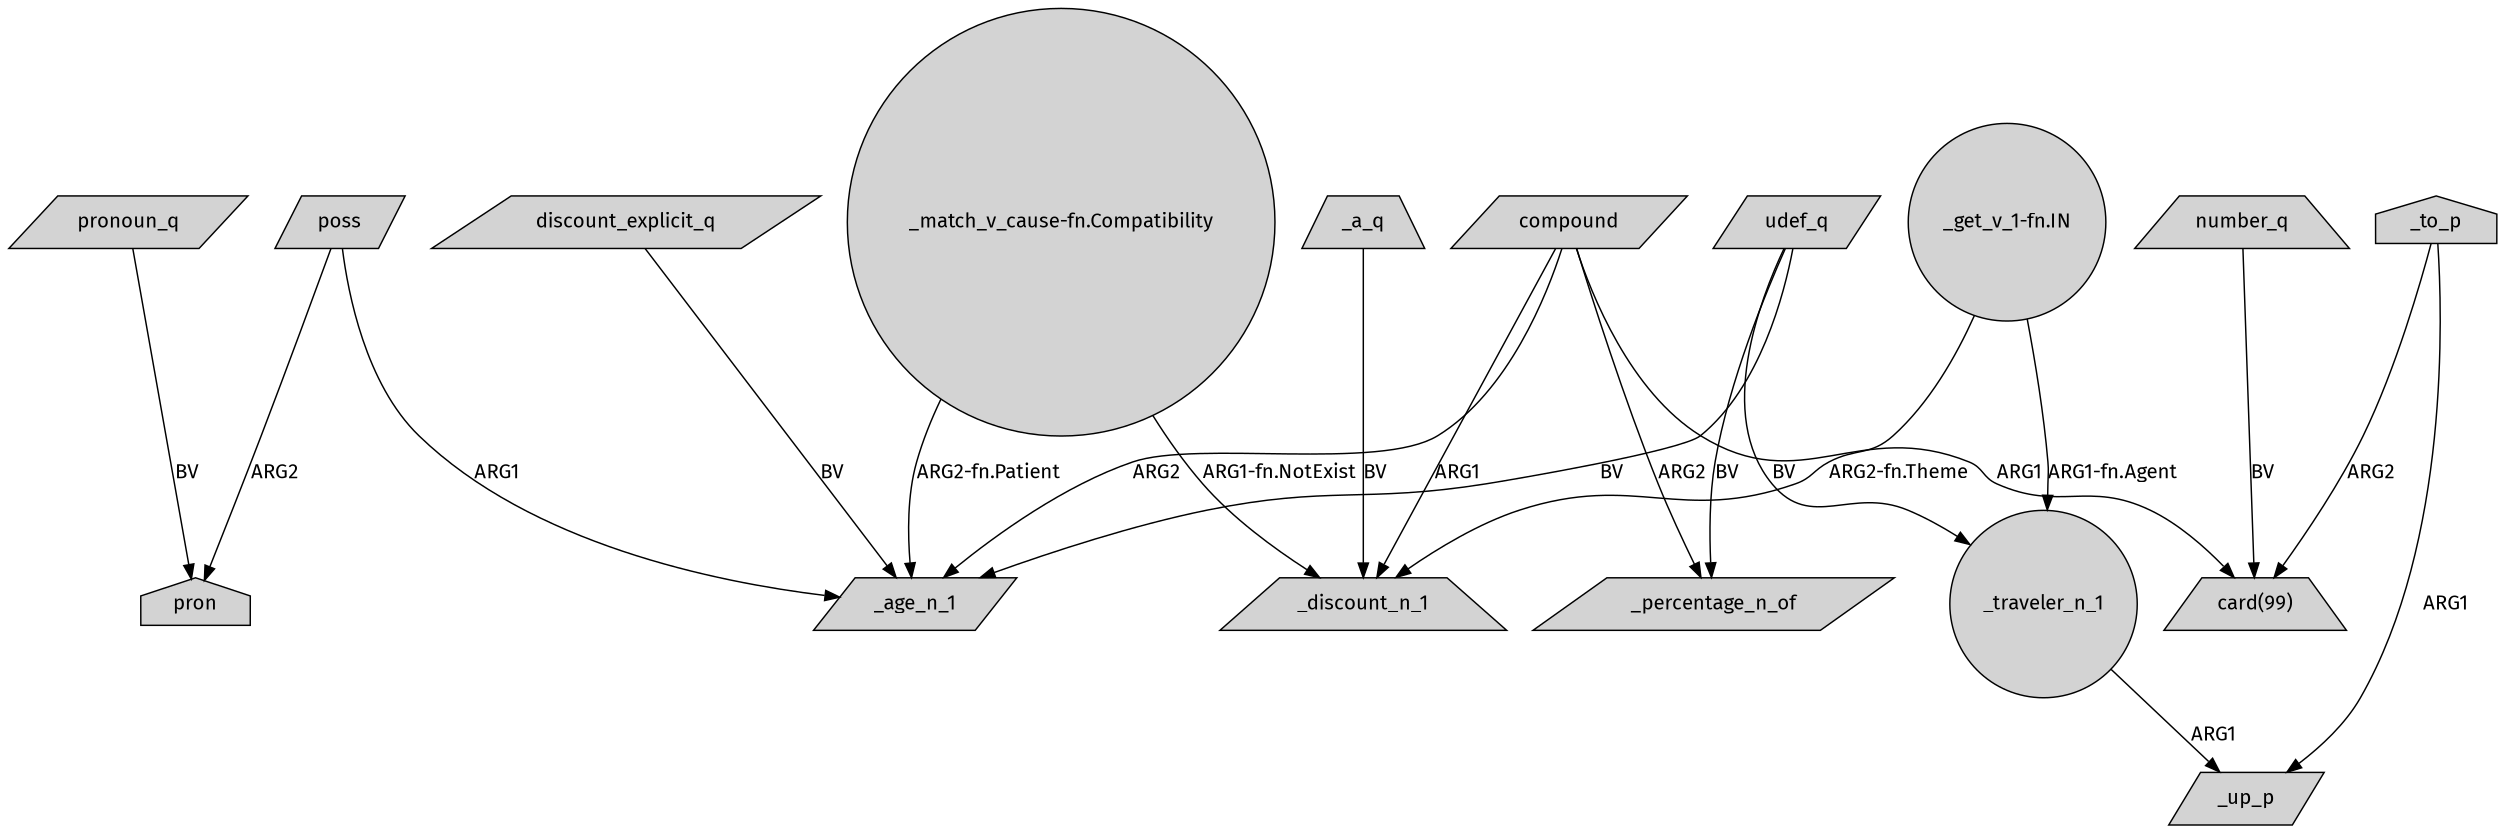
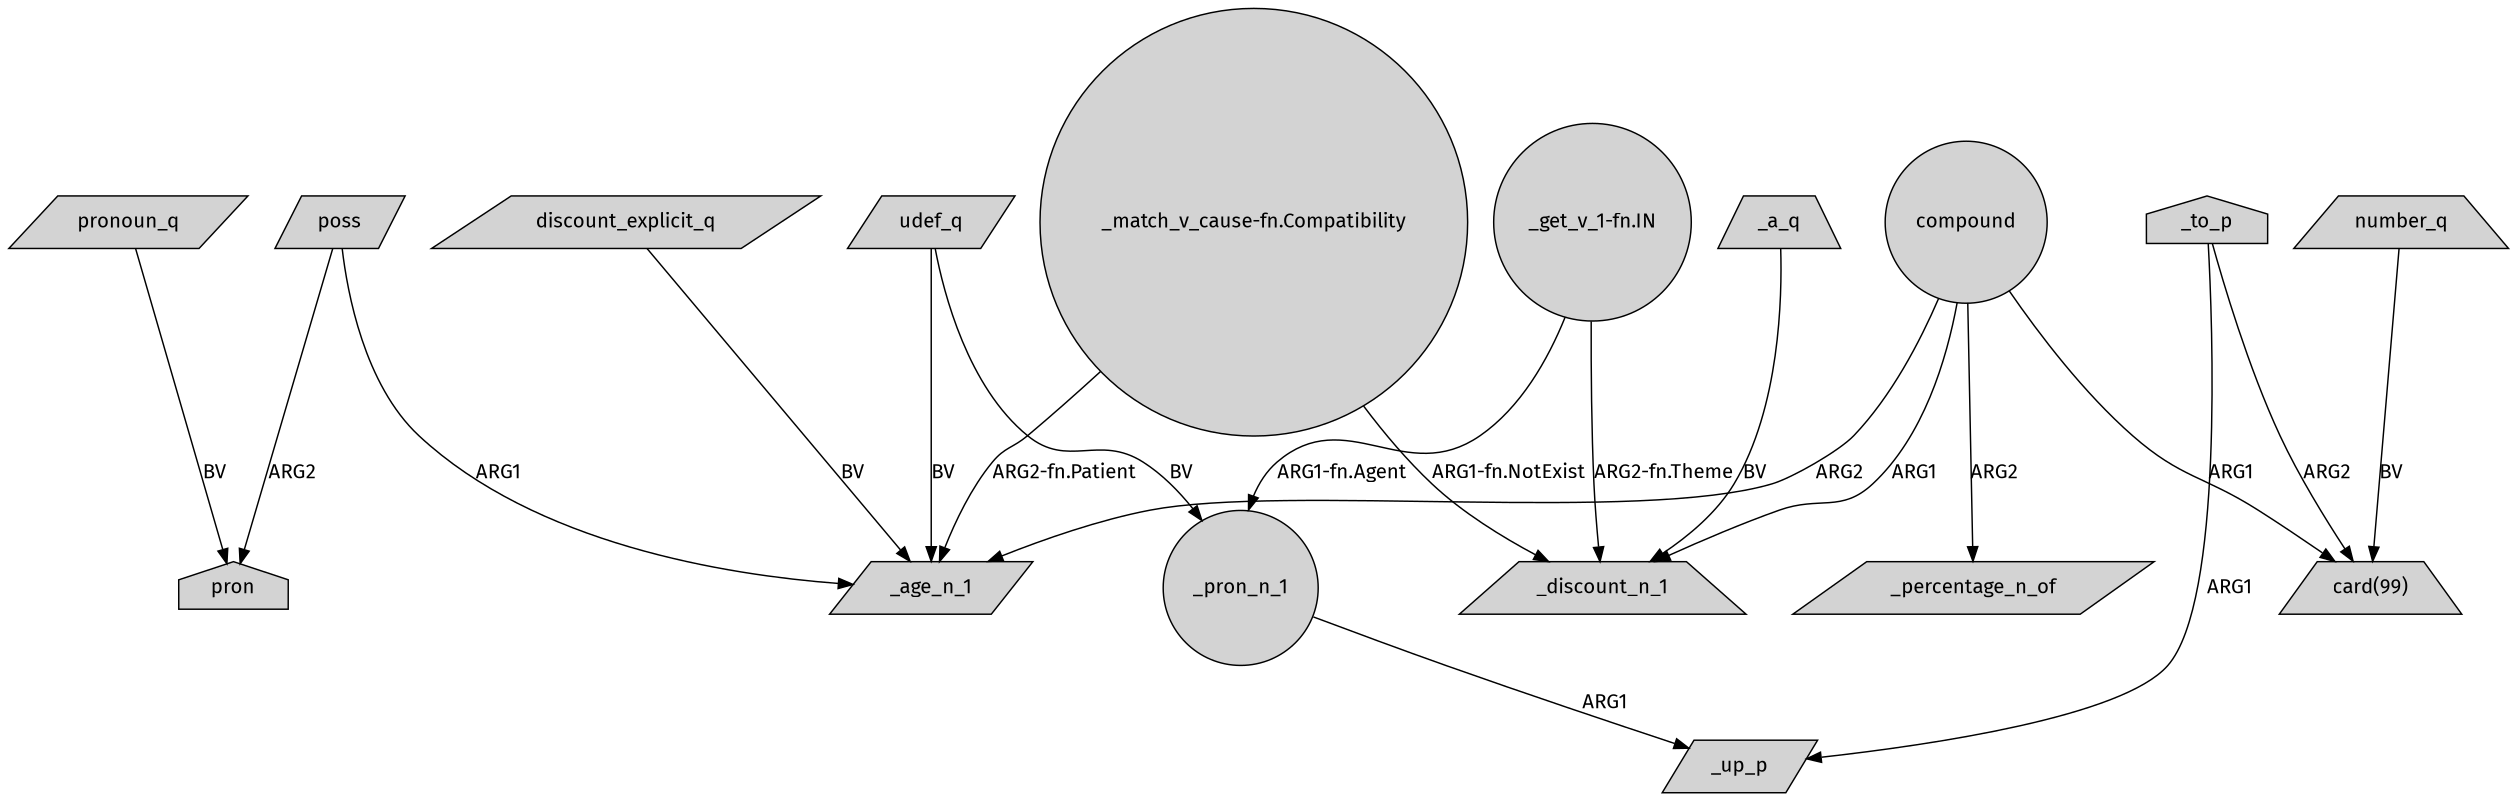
  digraph {
    fontname="Fira Sans"
    node [fontname="Fira Sans" shape=parallelogram style=filled]
    edge [fontname="Fira Sans"]
    "_match_v_cause-fn.Compatibility" [shape=circle]
    _age_n_1
    _discount_n_1 [shape=trapezium]
    poss
    pron [shape=house]
    number_q [shape=trapezium]
    "card(99)" [shape=trapezium]
-   compound
+   compound [shape=circle]
    _percentage_n_of
    "_get_v_1-fn.IN" [shape=circle]
-   _traveler_n_1 [shape=circle]
+   _traveler_n_1 [shape=circle label=_pron_n_1]
    _up_p
    udef_q
    _to_p [shape=house]
    n15 [label=discount_explicit_q]
    pronoun_q
    _a_q [shape=trapezium]
    "_match_v_cause-fn.Compatibility" -> _age_n_1 [label="ARG2-fn.Patient"]
    "_match_v_cause-fn.Compatibility" -> _discount_n_1 [label="ARG1-fn.NotExist"]
    poss -> _age_n_1 [label=ARG1]
    poss -> pron [label=ARG2]
    number_q -> "card(99)" [label=BV]
    compound -> _age_n_1 [label=ARG2]
    compound -> _discount_n_1 [label=ARG1]
    compound -> "card(99)" [label=ARG1]
    compound -> _percentage_n_of [label=ARG2]
    "_get_v_1-fn.IN" -> _discount_n_1 [label="ARG2-fn.Theme"]
    "_get_v_1-fn.IN" -> _traveler_n_1 [label="ARG1-fn.Agent"]
    _traveler_n_1 -> _up_p [label=ARG1]
    udef_q -> _age_n_1 [label=BV]
-   udef_q -> _percentage_n_of [label=BV]
    udef_q -> _traveler_n_1 [label=BV]
    _to_p -> "card(99)" [label=ARG2]
    _to_p -> _up_p [label=ARG1]
    n15 -> _age_n_1 [label=BV]
    pronoun_q -> pron [label=BV]
    _a_q -> _discount_n_1 [label=BV]
  }
